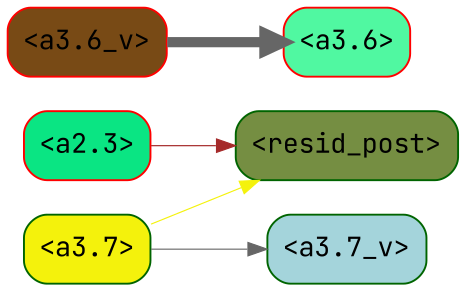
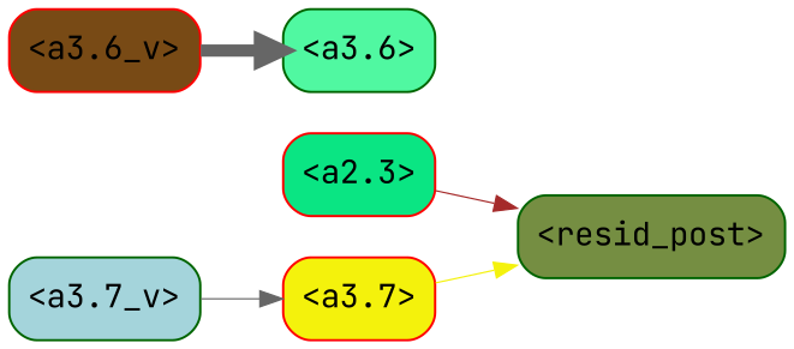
  strict digraph {
    fontname="JetBrains Mono"
    rankdir=LR
    splines=true
    node [color=darkgreen fontname="JetBrains Mono" shape=box style="filled, rounded"]
    edge [color=gray40 fontname="JetBrains Mono" penwidth=0.6]
-   "<a3.7>" [fillcolor="#f4f20c"]
+   "<a3.7>" [color=red fillcolor="#f4f20c"]
    "<resid_post>" [fillcolor="#758e42"]
-   "<a3.6>" [color=red fillcolor="#50f8a1"]
+   "<a3.6>" [fillcolor="#50f8a1"]
    "<a2.3>" [color=red fillcolor="#0ae583"]
    "<a3.7_v>" [fillcolor="#a4d4db"]
    "<a3.6_v>" [color=red fillcolor="#784a15"]
    "<a3.7>" -> "<resid_post>" [color="#f4f20c"]
    "<a2.3>" -> "<resid_post>" [color=brown]
-   "<a3.7>" -> "<a3.7_v>"
+   "<a3.7_v>" -> "<a3.7>"
    "<a3.6_v>" -> "<a3.6>" [penwidth=5.297133803367615]
  }
